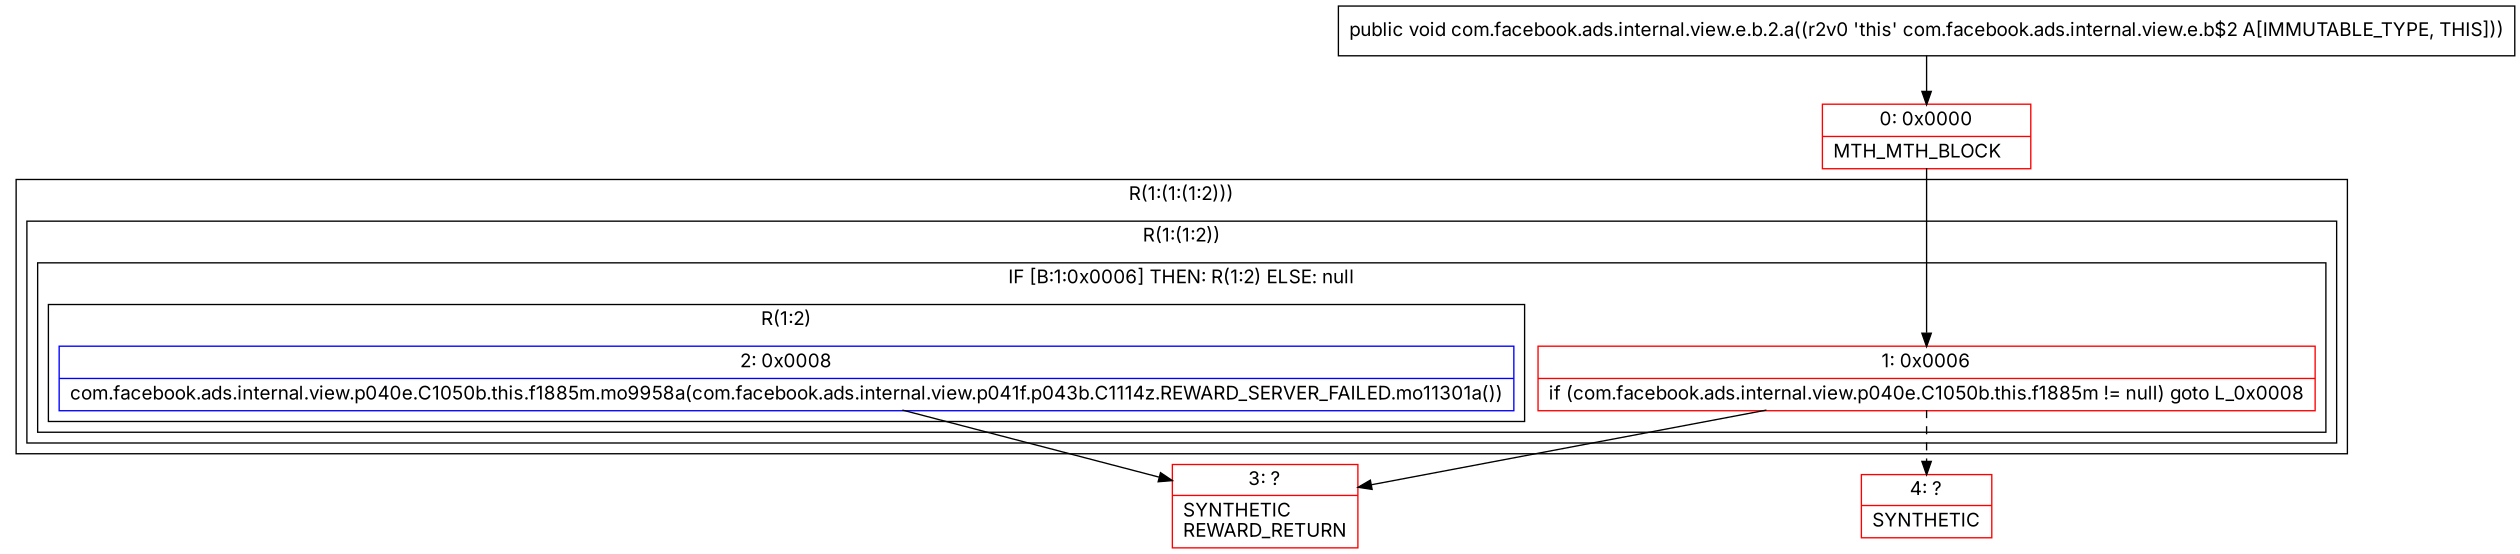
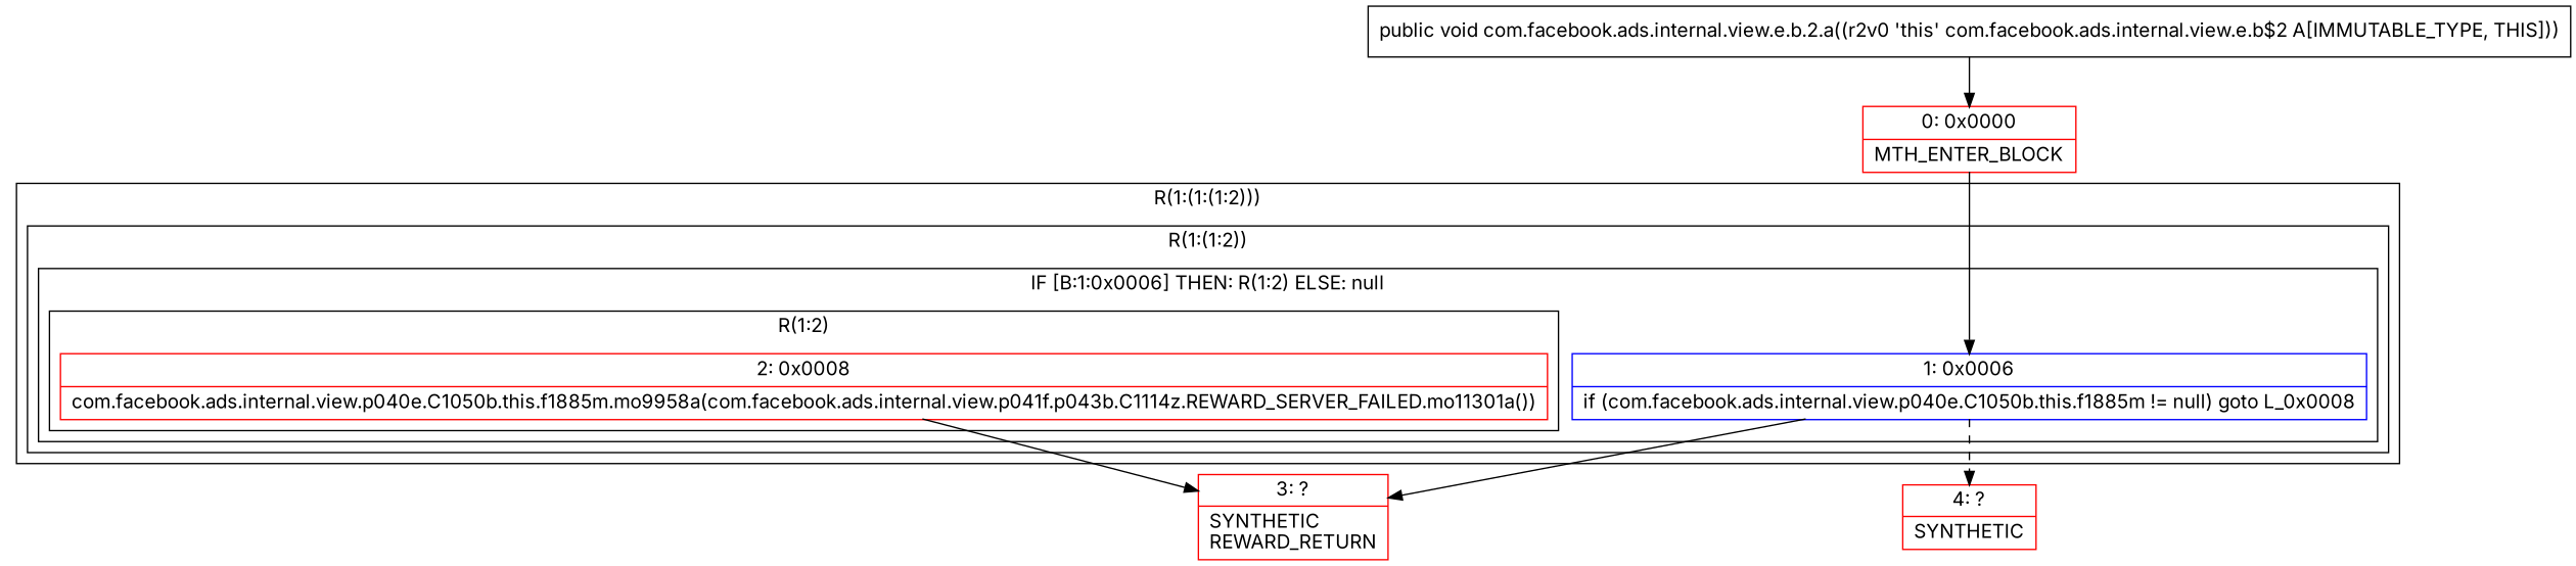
  digraph {
    fontname=Inter
    node [color=red fontname=Inter shape=record]
    edge [fontname=Inter]
-   n1 [color=blue label="{2\:\ 0x0008|com.facebook.ads.internal.view.p040e.C1050b.this.f1885m.mo9958a(com.facebook.ads.internal.view.p041f.p043b.C1114z.REWARD_SERVER_FAILED.mo11301a())\l}"]
-   n2 [label="{1\:\ 0x0006|if (com.facebook.ads.internal.view.p040e.C1050b.this.f1885m != null) goto L_0x0008\l}"]
+   n1 [label="{2\:\ 0x0008|com.facebook.ads.internal.view.p040e.C1050b.this.f1885m.mo9958a(com.facebook.ads.internal.view.p041f.p043b.C1114z.REWARD_SERVER_FAILED.mo11301a())\l}"]
+   n2 [color=blue label="{1\:\ 0x0006|if (com.facebook.ads.internal.view.p040e.C1050b.this.f1885m != null) goto L_0x0008\l}"]
    n3 [label="{3\:\ ?|SYNTHETIC\lREWARD_RETURN\l}"]
    n4 [label="{4\:\ ?|SYNTHETIC\l}"]
-   n5 [label="{0\:\ 0x0000|MTH_MTH_BLOCK\l}"]
+   n5 [label="{0\:\ 0x0000|MTH_ENTER_BLOCK\l}"]
    n6 [label="{public void com.facebook.ads.internal.view.e.b.2.a((r2v0 'this' com.facebook.ads.internal.view.e.b$2 A[IMMUTABLE_TYPE, THIS])) }" color=""]
    subgraph cluster_1 {
      label="R(1:(1:(1:2)))"
      subgraph cluster_2 {
        label="R(1:(1:2))"
        subgraph cluster_3 {
          label="IF [B:1:0x0006] THEN: R(1:2) ELSE: null"
          n2
          subgraph cluster_4 {
            label="R(1:2)"
            n1
          }
        }
      }
    }
    n1 -> n3
    n2 -> n3
    n2 -> n4 [style=dashed]
    n5 -> n2
    n6 -> n5
  }
